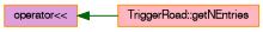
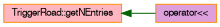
  digraph {
    rankdir=LR
    node [color=darkorange fontname=FreeSans fontsize=10 shape=record style=filled]
    n1 [fillcolor=lightpink fontcolor=black height=0.2 label="TriggerRoad::getNEntries" width=0.4]
    n2 [height=0.2 label="operator\<\<" width=0.4 fillcolor=plum]
-   n2 -> n1 [color=darkgreen dir=back fontname=FreeSans fontsize=10 labelfontname=FreeSans labelfontsize=10 style=solid]
+   n1 -> n2 [color=darkgreen dir=back fontname=FreeSans fontsize=10 labelfontname=FreeSans labelfontsize=10 style=solid]
  }
